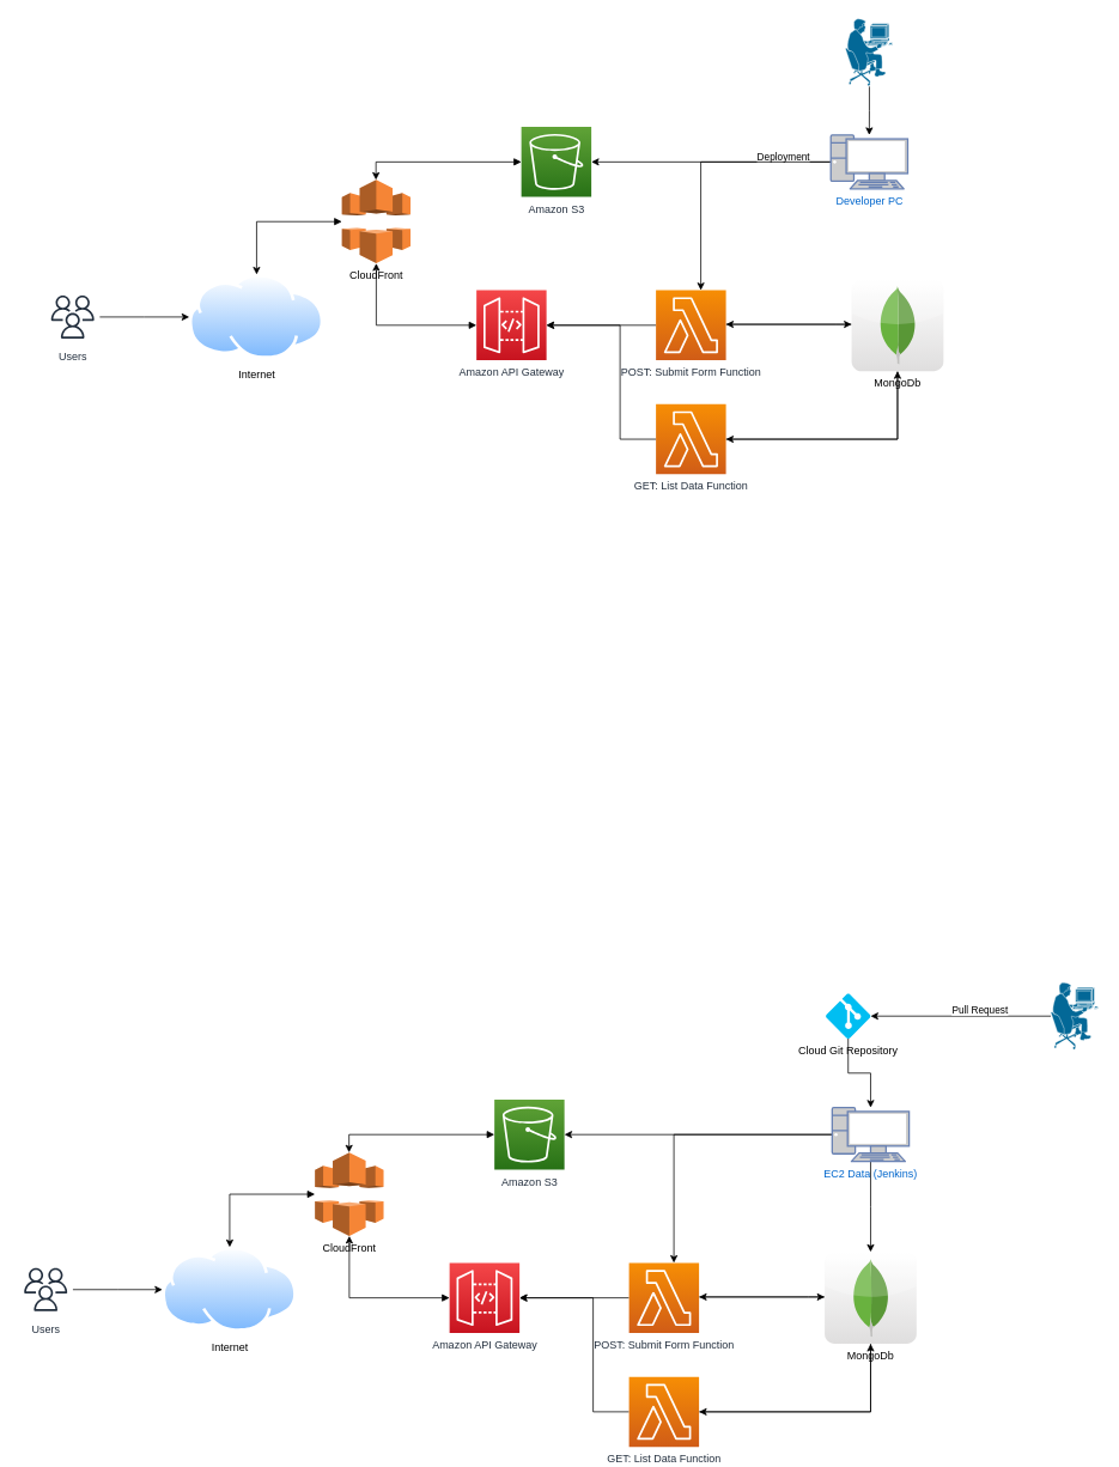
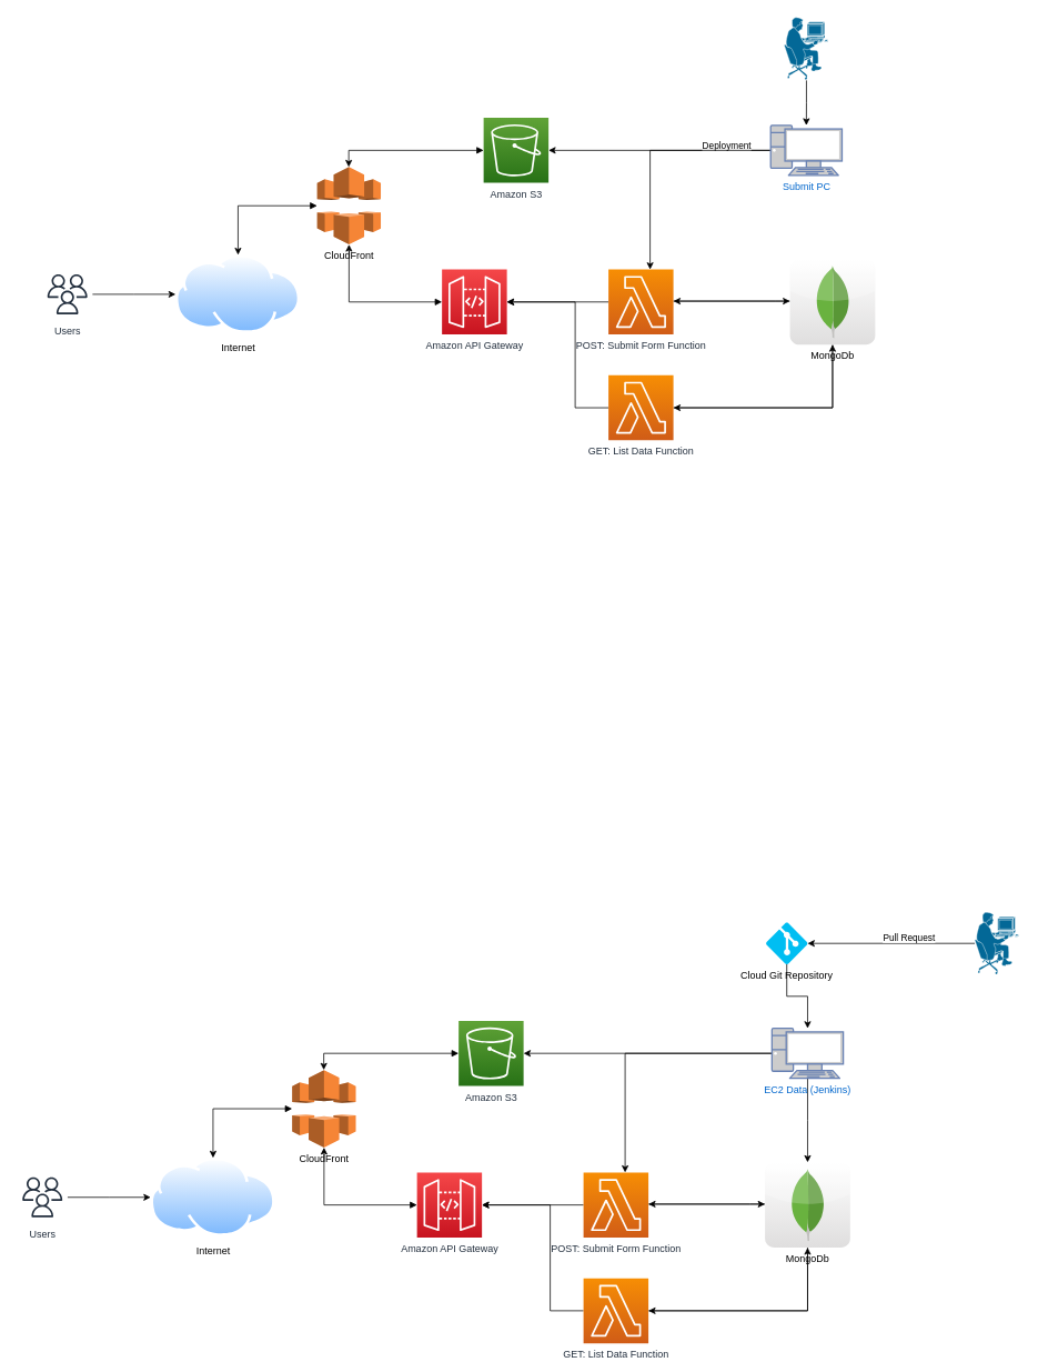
  <mxCell id="0" />
  <mxCell id="1" parent="0" />
  <mxCell id="2" style="edgeStyle=orthogonalEdgeStyle;rounded=0;orthogonalLoop=1;jettySize=auto;html=1;" parent="1" source="3" target="9" edge="1"><mxGeometry relative="1" as="geometry" /></mxCell>
  <mxCell id="3" value="Users" style="outlineConnect=0;fontColor=#232F3E;gradientColor=none;strokeColor=#232F3E;fillColor=#ffffff;dashed=0;verticalLabelPosition=bottom;verticalAlign=top;align=center;html=1;fontSize=12;fontStyle=0;aspect=fixed;shape=mxgraph.aws4.resourceIcon;resIcon=mxgraph.aws4.users;" parent="1" vertex="1"><mxGeometry x="50" y="322.75" width="60" height="60" as="geometry" /></mxCell>
  <mxCell id="4" style="edgeStyle=orthogonalEdgeStyle;rounded=0;orthogonalLoop=1;jettySize=auto;html=1;startArrow=block;startFill=1;" parent="1" source="5" target="25" edge="1"><mxGeometry relative="1" as="geometry"><Array as="points"><mxPoint x="418" y="180" /></Array></mxGeometry></mxCell>
  <mxCell id="5" value="Amazon S3" style="outlineConnect=0;fontColor=#232F3E;gradientColor=#60A337;gradientDirection=north;fillColor=#277116;strokeColor=#ffffff;dashed=0;verticalLabelPosition=bottom;verticalAlign=top;align=center;html=1;fontSize=12;fontStyle=0;aspect=fixed;shape=mxgraph.aws4.resourceIcon;resIcon=mxgraph.aws4.s3;" parent="1" vertex="1"><mxGeometry x="580" y="141" width="78" height="78" as="geometry" /></mxCell>
  <mxCell id="6" style="edgeStyle=orthogonalEdgeStyle;rounded=0;orthogonalLoop=1;jettySize=auto;html=1;" parent="1" source="8" target="23" edge="1"><mxGeometry relative="1" as="geometry"><mxPoint x="947" y="361" as="targetPoint" /><Array as="points"><mxPoint x="930" y="361" /><mxPoint x="930" y="361" /></Array></mxGeometry></mxCell>
  <mxCell id="7" style="edgeStyle=orthogonalEdgeStyle;rounded=0;orthogonalLoop=1;jettySize=auto;html=1;" parent="1" source="8" target="22" edge="1"><mxGeometry relative="1" as="geometry" /></mxCell>
  <mxCell id="8" value="POST: Submit Form Function" style="outlineConnect=0;fontColor=#232F3E;gradientColor=#F78E04;gradientDirection=north;fillColor=#D05C17;strokeColor=#ffffff;dashed=0;verticalLabelPosition=bottom;verticalAlign=top;align=center;html=1;fontSize=12;fontStyle=0;aspect=fixed;shape=mxgraph.aws4.resourceIcon;resIcon=mxgraph.aws4.lambda;" parent="1" vertex="1"><mxGeometry x="730" y="323" width="78" height="78" as="geometry" /></mxCell>
  <mxCell id="9" value="Internet" style="aspect=fixed;perimeter=ellipsePerimeter;html=1;align=center;shadow=0;dashed=0;spacingTop=3;image;image=img/lib/active_directory/internet_cloud.svg;" parent="1" vertex="1"><mxGeometry x="210" y="305.5" width="150" height="94.5" as="geometry" /></mxCell>
  <mxCell id="10" style="edgeStyle=orthogonalEdgeStyle;rounded=0;orthogonalLoop=1;jettySize=auto;html=1;" parent="1" source="23" target="8" edge="1"><mxGeometry relative="1" as="geometry"><mxPoint x="947" y="361" as="sourcePoint" /><Array as="points"><mxPoint x="930" y="361" /><mxPoint x="930" y="361" /></Array></mxGeometry></mxCell>
  <mxCell id="11" style="edgeStyle=orthogonalEdgeStyle;rounded=0;orthogonalLoop=1;jettySize=auto;html=1;" parent="1" source="23" target="20" edge="1"><mxGeometry relative="1" as="geometry"><mxPoint x="988.029" y="400" as="sourcePoint" /><Array as="points"><mxPoint x="1000" y="489" /></Array></mxGeometry></mxCell>
  <mxCell id="12" style="edgeStyle=orthogonalEdgeStyle;rounded=0;orthogonalLoop=1;jettySize=auto;html=1;" parent="1" source="13" target="17" edge="1"><mxGeometry relative="1" as="geometry" /></mxCell>
  <mxCell id="13" value="" style="shape=mxgraph.cisco.people.pc_man;html=1;pointerEvents=1;dashed=0;fillColor=#036897;strokeColor=#ffffff;strokeWidth=2;verticalLabelPosition=bottom;verticalAlign=top;align=center;outlineConnect=0;" parent="1" vertex="1"><mxGeometry x="941.16" y="20" width="53.05" height="76" as="geometry" /></mxCell>
  <mxCell id="14" style="edgeStyle=orthogonalEdgeStyle;rounded=0;orthogonalLoop=1;jettySize=auto;html=1;" parent="1" source="17" target="5" edge="1"><mxGeometry relative="1" as="geometry" /></mxCell>
  <mxCell id="15" value="Deployment" style="edgeLabel;html=1;align=center;verticalAlign=middle;resizable=0;points=[];" parent="14" vertex="1" connectable="0"><mxGeometry x="-0.486" y="1" relative="1" as="geometry"><mxPoint x="16" y="-7" as="offset" /></mxGeometry></mxCell>
  <mxCell id="16" style="edgeStyle=orthogonalEdgeStyle;rounded=0;orthogonalLoop=1;jettySize=auto;html=1;" parent="1" source="17" target="8" edge="1"><mxGeometry relative="1" as="geometry"><Array as="points"><mxPoint x="780" y="180" /></Array></mxGeometry></mxCell>
- <mxCell id="17" value="Developer PC" style="fontColor=#0066CC;verticalAlign=top;verticalLabelPosition=bottom;labelPosition=center;align=center;html=1;outlineConnect=0;fillColor=#CCCCCC;strokeColor=#6881B3;gradientColor=none;gradientDirection=north;strokeWidth=2;shape=mxgraph.networks.pc;" parent="1" vertex="1"><mxGeometry x="924.835" y="150" width="85.71" height="60" as="geometry" /></mxCell>
+ <mxCell id="17" value="Submit PC" style="fontColor=#0066CC;verticalAlign=top;verticalLabelPosition=bottom;labelPosition=center;align=center;html=1;outlineConnect=0;fillColor=#CCCCCC;strokeColor=#6881B3;gradientColor=none;gradientDirection=north;strokeWidth=2;shape=mxgraph.networks.pc;" parent="1" vertex="1"><mxGeometry x="924.835" y="150" width="85.71" height="60" as="geometry" /></mxCell>
  <mxCell id="18" style="edgeStyle=orthogonalEdgeStyle;rounded=0;orthogonalLoop=1;jettySize=auto;html=1;" parent="1" source="20" target="23" edge="1"><mxGeometry relative="1" as="geometry"><mxPoint x="988" y="400" as="targetPoint" /></mxGeometry></mxCell>
  <mxCell id="19" style="edgeStyle=orthogonalEdgeStyle;rounded=0;orthogonalLoop=1;jettySize=auto;html=1;" parent="1" source="20" target="22" edge="1"><mxGeometry relative="1" as="geometry"><Array as="points"><mxPoint x="690" y="489" /><mxPoint x="690" y="362" /></Array></mxGeometry></mxCell>
  <mxCell id="20" value="GET: List Data Function" style="outlineConnect=0;fontColor=#232F3E;gradientColor=#F78E04;gradientDirection=north;fillColor=#D05C17;strokeColor=#ffffff;dashed=0;verticalLabelPosition=bottom;verticalAlign=top;align=center;html=1;fontSize=12;fontStyle=0;aspect=fixed;shape=mxgraph.aws4.resourceIcon;resIcon=mxgraph.aws4.lambda;" parent="1" vertex="1"><mxGeometry x="730" y="450" width="78" height="78" as="geometry" /></mxCell>
  <mxCell id="21" style="edgeStyle=orthogonalEdgeStyle;rounded=0;orthogonalLoop=1;jettySize=auto;html=1;startArrow=block;startFill=1;" parent="1" source="22" target="25" edge="1"><mxGeometry relative="1" as="geometry" /></mxCell>
  <mxCell id="22" value="Amazon API Gateway" style="outlineConnect=0;fontColor=#232F3E;gradientColor=#F54749;gradientDirection=north;fillColor=#C7131F;strokeColor=#ffffff;dashed=0;verticalLabelPosition=bottom;verticalAlign=top;align=center;html=1;fontSize=12;fontStyle=0;aspect=fixed;shape=mxgraph.aws4.resourceIcon;resIcon=mxgraph.aws4.api_gateway;" parent="1" vertex="1"><mxGeometry x="530" y="323" width="78" height="78" as="geometry" /></mxCell>
  <mxCell id="23" value="MongoDb" style="dashed=0;outlineConnect=0;html=1;align=center;labelPosition=center;verticalLabelPosition=bottom;verticalAlign=top;shape=mxgraph.webicons.mongodb;gradientColor=#DFDEDE" parent="1" vertex="1"><mxGeometry x="948" y="310.8" width="102.4" height="102.4" as="geometry" /></mxCell>
  <mxCell id="24" style="edgeStyle=orthogonalEdgeStyle;rounded=0;orthogonalLoop=1;jettySize=auto;html=1;startArrow=block;startFill=1;" parent="1" source="25" target="9" edge="1"><mxGeometry relative="1" as="geometry" /></mxCell>
  <mxCell id="25" value="CloudFront" style="outlineConnect=0;dashed=0;verticalLabelPosition=bottom;verticalAlign=top;align=center;html=1;shape=mxgraph.aws3.cloudfront;fillColor=#F58536;gradientColor=none;" parent="1" vertex="1"><mxGeometry x="380" y="200" width="76.5" height="93" as="geometry" /></mxCell>
  <mxCell id="26" style="edgeStyle=orthogonalEdgeStyle;rounded=0;orthogonalLoop=1;jettySize=auto;html=1;" parent="1" source="27" target="33" edge="1"><mxGeometry relative="1" as="geometry" /></mxCell>
  <mxCell id="27" value="Users" style="outlineConnect=0;fontColor=#232F3E;gradientColor=none;strokeColor=#232F3E;fillColor=#ffffff;dashed=0;verticalLabelPosition=bottom;verticalAlign=top;align=center;html=1;fontSize=12;fontStyle=0;aspect=fixed;shape=mxgraph.aws4.resourceIcon;resIcon=mxgraph.aws4.users;" parent="1" vertex="1"><mxGeometry x="20" y="1406.75" width="60" height="60" as="geometry" /></mxCell>
  <mxCell id="28" style="edgeStyle=orthogonalEdgeStyle;rounded=0;orthogonalLoop=1;jettySize=auto;html=1;startArrow=block;startFill=1;" parent="1" source="29" target="50" edge="1"><mxGeometry relative="1" as="geometry"><Array as="points"><mxPoint x="388" y="1264" /></Array></mxGeometry></mxCell>
  <mxCell id="29" value="Amazon S3" style="outlineConnect=0;fontColor=#232F3E;gradientColor=#60A337;gradientDirection=north;fillColor=#277116;strokeColor=#ffffff;dashed=0;verticalLabelPosition=bottom;verticalAlign=top;align=center;html=1;fontSize=12;fontStyle=0;aspect=fixed;shape=mxgraph.aws4.resourceIcon;resIcon=mxgraph.aws4.s3;" parent="1" vertex="1"><mxGeometry y="1225" width="78" height="78" as="geometry" x="550" /></mxCell>
  <mxCell id="30" style="edgeStyle=orthogonalEdgeStyle;rounded=0;orthogonalLoop=1;jettySize=auto;html=1;" parent="1" source="32" target="48" edge="1"><mxGeometry relative="1" as="geometry"><mxPoint x="917" y="1445" as="targetPoint" /><Array as="points"><mxPoint x="900" y="1445" /><mxPoint x="900" y="1445" /></Array></mxGeometry></mxCell>
  <mxCell id="31" style="edgeStyle=orthogonalEdgeStyle;rounded=0;orthogonalLoop=1;jettySize=auto;html=1;" parent="1" source="32" target="47" edge="1"><mxGeometry relative="1" as="geometry" /></mxCell>
  <mxCell id="32" value="POST: Submit Form Function" style="outlineConnect=0;fontColor=#232F3E;gradientColor=#F78E04;gradientDirection=north;fillColor=#D05C17;strokeColor=#ffffff;dashed=0;verticalLabelPosition=bottom;verticalAlign=top;align=center;html=1;fontSize=12;fontStyle=0;aspect=fixed;shape=mxgraph.aws4.resourceIcon;resIcon=mxgraph.aws4.lambda;" parent="1" vertex="1"><mxGeometry x="700" y="1407" width="78" height="78" as="geometry" /></mxCell>
  <mxCell id="33" value="Internet" style="aspect=fixed;perimeter=ellipsePerimeter;html=1;align=center;shadow=0;dashed=0;spacingTop=3;image;image=img/lib/active_directory/internet_cloud.svg;" parent="1" vertex="1"><mxGeometry x="180" y="1389.5" width="150" height="94.5" as="geometry" /></mxCell>
  <mxCell id="34" style="edgeStyle=orthogonalEdgeStyle;rounded=0;orthogonalLoop=1;jettySize=auto;html=1;" parent="1" source="48" target="32" edge="1"><mxGeometry relative="1" as="geometry"><mxPoint x="917" y="1445" as="sourcePoint" /><Array as="points"><mxPoint x="900" y="1445" /><mxPoint x="900" y="1445" /></Array></mxGeometry></mxCell>
  <mxCell id="35" style="edgeStyle=orthogonalEdgeStyle;rounded=0;orthogonalLoop=1;jettySize=auto;html=1;" parent="1" source="48" target="45" edge="1"><mxGeometry relative="1" as="geometry"><mxPoint x="958.029" y="1484" as="sourcePoint" /><Array as="points"><mxPoint x="970" y="1573" /></Array></mxGeometry></mxCell>
  <mxCell id="36" style="edgeStyle=orthogonalEdgeStyle;rounded=0;orthogonalLoop=1;jettySize=auto;html=1;entryX=1;entryY=0.5;entryDx=0;entryDy=0;entryPerimeter=0;" parent="1" source="38" target="52" edge="1"><mxGeometry relative="1" as="geometry"><mxPoint x="967.05" y="1131.58" as="sourcePoint" /><mxPoint x="778" y="1131.58" as="targetPoint" /><Array as="points" /></mxGeometry></mxCell>
  <mxCell id="37" value="Pull Request" style="edgeLabel;html=1;align=center;verticalAlign=middle;resizable=0;points=[];" parent="36" vertex="1" connectable="0"><mxGeometry x="-0.405" y="1" relative="1" as="geometry"><mxPoint x="-20" y="-9" as="offset" /></mxGeometry></mxCell>
  <mxCell id="38" value="" style="shape=mxgraph.cisco.people.pc_man;html=1;pointerEvents=1;dashed=0;fillColor=#036897;strokeColor=#ffffff;strokeWidth=2;verticalLabelPosition=bottom;verticalAlign=top;align=center;outlineConnect=0;" parent="1" vertex="1"><mxGeometry x="1170" y="1094" width="53.05" height="76" as="geometry" /></mxCell>
  <mxCell id="39" style="edgeStyle=orthogonalEdgeStyle;rounded=0;orthogonalLoop=1;jettySize=auto;html=1;" parent="1" source="42" target="29" edge="1"><mxGeometry relative="1" as="geometry" /></mxCell>
  <mxCell id="40" style="edgeStyle=orthogonalEdgeStyle;rounded=0;orthogonalLoop=1;jettySize=auto;html=1;" parent="1" source="42" target="32" edge="1"><mxGeometry relative="1" as="geometry"><Array as="points"><mxPoint x="750" y="1264" /></Array></mxGeometry></mxCell>
  <mxCell id="41" value="" style="edgeStyle=orthogonalEdgeStyle;rounded=0;orthogonalLoop=1;jettySize=auto;html=1;" parent="1" source="42" target="48" edge="1"><mxGeometry relative="1" as="geometry" /></mxCell>
  <mxCell id="42" value="EC2 Data (Jenkins)" style="fontColor=#0066CC;verticalAlign=top;verticalLabelPosition=bottom;labelPosition=center;align=center;html=1;outlineConnect=0;fillColor=#CCCCCC;strokeColor=#6881B3;gradientColor=none;gradientDirection=north;strokeWidth=2;shape=mxgraph.networks.pc;" parent="1" vertex="1"><mxGeometry x="926.345" y="1234" width="85.71" height="60" as="geometry" /></mxCell>
  <mxCell id="43" style="edgeStyle=orthogonalEdgeStyle;rounded=0;orthogonalLoop=1;jettySize=auto;html=1;" parent="1" source="45" target="48" edge="1"><mxGeometry relative="1" as="geometry"><mxPoint x="958" y="1484" as="targetPoint" /></mxGeometry></mxCell>
  <mxCell id="44" style="edgeStyle=orthogonalEdgeStyle;rounded=0;orthogonalLoop=1;jettySize=auto;html=1;" parent="1" source="45" target="47" edge="1"><mxGeometry relative="1" as="geometry"><Array as="points"><mxPoint x="660" y="1573" /><mxPoint x="660" y="1446" /></Array></mxGeometry></mxCell>
  <mxCell id="45" value="GET: List Data Function" style="outlineConnect=0;fontColor=#232F3E;gradientColor=#F78E04;gradientDirection=north;fillColor=#D05C17;strokeColor=#ffffff;dashed=0;verticalLabelPosition=bottom;verticalAlign=top;align=center;html=1;fontSize=12;fontStyle=0;aspect=fixed;shape=mxgraph.aws4.resourceIcon;resIcon=mxgraph.aws4.lambda;" parent="1" vertex="1"><mxGeometry x="700" y="1534" width="78" height="78" as="geometry" /></mxCell>
  <mxCell id="46" style="edgeStyle=orthogonalEdgeStyle;rounded=0;orthogonalLoop=1;jettySize=auto;html=1;startArrow=block;startFill=1;" parent="1" source="47" target="50" edge="1"><mxGeometry relative="1" as="geometry" /></mxCell>
  <mxCell id="47" value="Amazon API Gateway" style="outlineConnect=0;fontColor=#232F3E;gradientColor=#F54749;gradientDirection=north;fillColor=#C7131F;strokeColor=#ffffff;dashed=0;verticalLabelPosition=bottom;verticalAlign=top;align=center;html=1;fontSize=12;fontStyle=0;aspect=fixed;shape=mxgraph.aws4.resourceIcon;resIcon=mxgraph.aws4.api_gateway;" parent="1" vertex="1"><mxGeometry x="500" y="1407" width="78" height="78" as="geometry" /></mxCell>
  <mxCell id="48" value="MongoDb" style="dashed=0;outlineConnect=0;html=1;align=center;labelPosition=center;verticalLabelPosition=bottom;verticalAlign=top;shape=mxgraph.webicons.mongodb;gradientColor=#DFDEDE" parent="1" vertex="1"><mxGeometry x="918" y="1394.8" width="102.4" height="102.4" as="geometry" /></mxCell>
  <mxCell id="49" style="edgeStyle=orthogonalEdgeStyle;rounded=0;orthogonalLoop=1;jettySize=auto;html=1;startArrow=block;startFill=1;" parent="1" source="50" target="33" edge="1"><mxGeometry relative="1" as="geometry" /></mxCell>
  <mxCell id="50" value="CloudFront" style="outlineConnect=0;dashed=0;verticalLabelPosition=bottom;verticalAlign=top;align=center;html=1;shape=mxgraph.aws3.cloudfront;fillColor=#F58536;gradientColor=none;" parent="1" vertex="1"><mxGeometry x="350" y="1284" width="76.5" height="93" as="geometry" /></mxCell>
  <mxCell id="51" style="edgeStyle=orthogonalEdgeStyle;rounded=0;orthogonalLoop=1;jettySize=auto;html=1;" parent="1" source="52" target="42" edge="1"><mxGeometry relative="1" as="geometry" /></mxCell>
  <mxCell id="52" value="Cloud Git Repository" style="verticalLabelPosition=bottom;html=1;verticalAlign=top;align=center;strokeColor=none;fillColor=#00BEF2;shape=mxgraph.azure.git_repository;" parent="1" vertex="1"><mxGeometry x="919.2" y="1107" width="50" height="50" as="geometry" /></mxCell>
